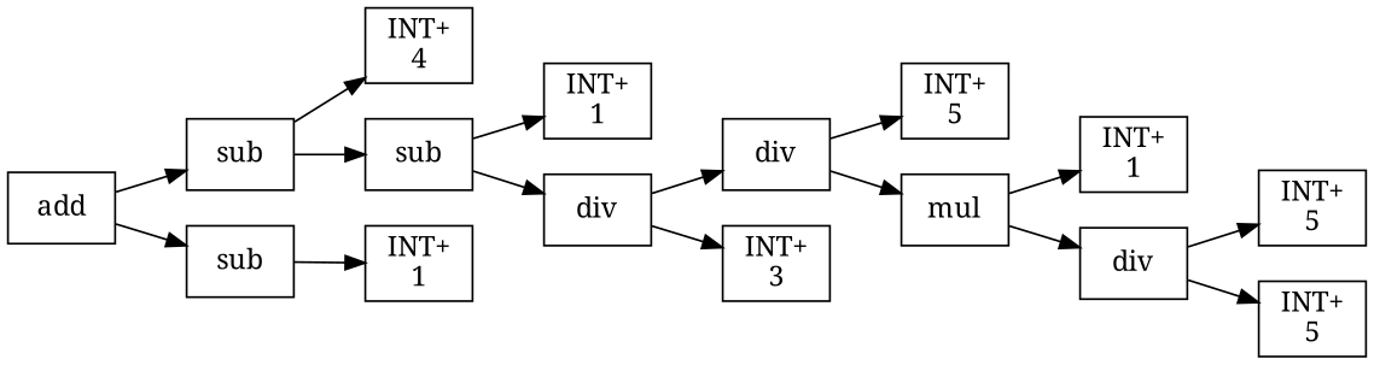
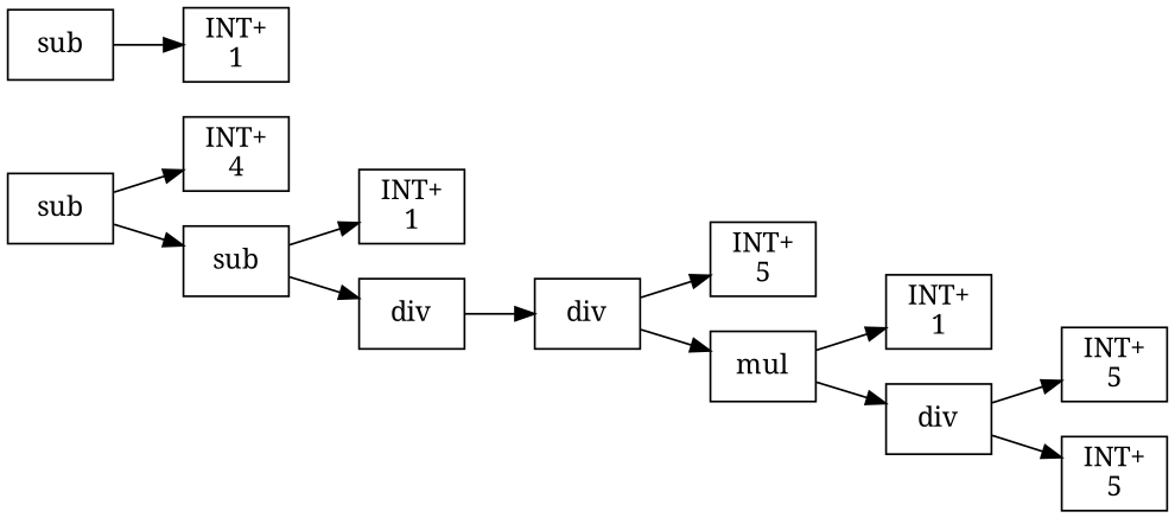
  digraph {
    fontname="Noto Serif"
    rankdir=LR
    node [fontname="Noto Serif" shape=box]
    edge [fontname="Noto Serif"]
-   n1 [label=add]
    n2 [label=sub]
    n3 [label=sub]
    n4 [label="INT+\n4"]
    n5 [label=sub]
    n6 [label="INT+\n1"]
    n7 [label="INT+\n1"]
    n8 [label=div]
    n9 [label=div]
-   n10 [label="INT+\n3"]
    n11 [label="INT+\n5"]
    n12 [label=mul]
    n13 [label="INT+\n1"]
    n14 [label=div]
    n15 [label="INT+\n5"]
    n16 [label="INT+\n5"]
-   n1 -> n2
-   n1 -> n3
    n2 -> n4
    n2 -> n5
    n3 -> n6
    n5 -> n7
    n5 -> n8
    n8 -> n9
-   n8 -> n10
    n9 -> n11
    n9 -> n12
    n12 -> n13
    n12 -> n14
    n14 -> n15
    n14 -> n16
  }
